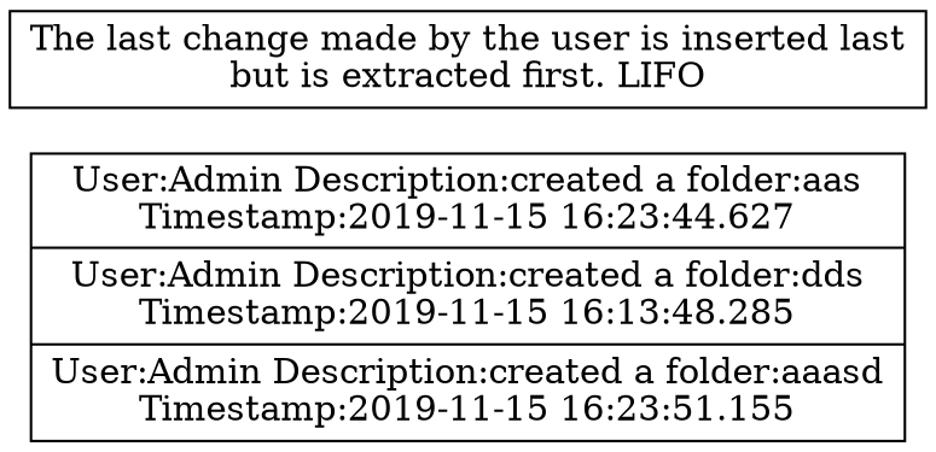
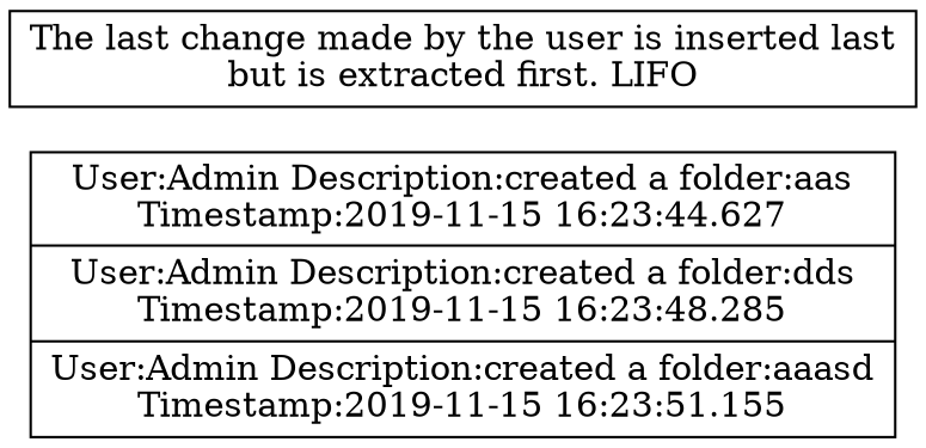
  digraph {
    rankdir=LR
    node [shape=record]
-   n1 [height=0.5 label="User:Admin Description:created a folder:aas\nTimestamp:2019-11-15 16:23:44.627|User:Admin Description:created a folder:dds\nTimestamp:2019-11-15 16:13:48.285|User:Admin Description:created a folder:aaasd\nTimestamp:2019-11-15 16:23:51.155" width=1]
+   n1 [height=0.5 label="User:Admin Description:created a folder:aas\nTimestamp:2019-11-15 16:23:44.627|User:Admin Description:created a folder:dds\nTimestamp:2019-11-15 16:23:48.285|User:Admin Description:created a folder:aaasd\nTimestamp:2019-11-15 16:23:51.155" width=1]
    n2 [height=0.5 label="The last change made by the user is inserted last\nbut is extracted first. LIFO" width=1]
  }
